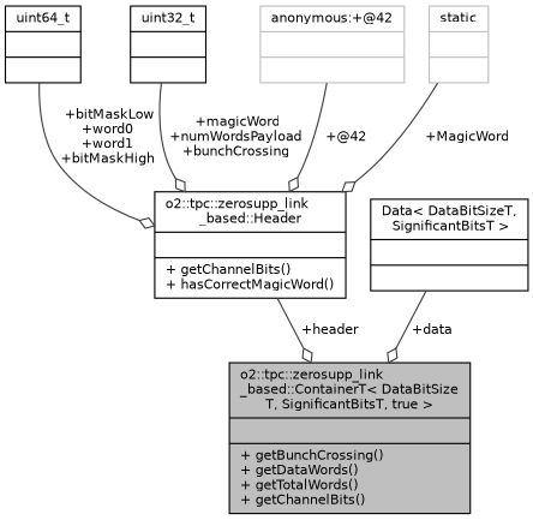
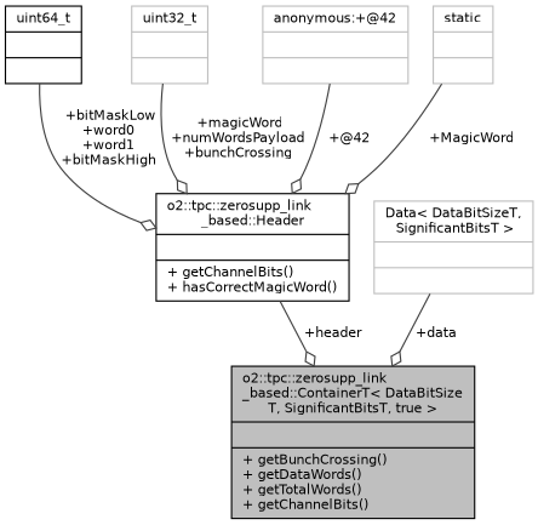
  digraph {
    node [color=black fontname=Helvetica fontsize=10 shape=record]
    edge [arrowhead=odiamond color=grey25 fontname=Helvetica fontsize=10 labelfontname=Helvetica labelfontsize=10 style=solid]
    n1 [fillcolor=grey75 fontcolor=black height=0.2 label="{o2::tpc::zerosupp_link\l_based::ContainerT\< DataBitSize\lT, SignificantBitsT, true \>\n||+ getBunchCrossing()\l+ getDataWords()\l+ getTotalWords()\l+ getChannelBits()\l}" style=filled width=0.4]
    n2 [height=0.2 label="{o2::tpc::zerosupp_link\l_based::Header\n||+ getChannelBits()\l+ hasCorrectMagicWord()\l}" width=0.4]
    n3 [height=0.2 label="{uint64_t\n||}" width=0.4]
-   n4 [height=0.2 label="{uint32_t\n||}" width=0.4]
+   n4 [color=grey75 height=0.2 label="{uint32_t\n||}" width=0.4]
    n5 [color=grey75 height=0.2 label="{anonymous:+@42\n||}" width=0.4]
    n6 [color=grey75 height=0.2 label="{static\n||}" width=0.4]
-   n7 [height=0.2 label="{Data\< DataBitSizeT,\l SignificantBitsT \>\n||}" width=0.4]
+   n7 [color=grey75 height=0.2 label="{Data\< DataBitSizeT,\l SignificantBitsT \>\n||}" width=0.4]
    n2 -> n1 [label=" +header"]
    n3 -> n2 [label=" +bitMaskLow\n+word0\n+word1\n+bitMaskHigh"]
    n4 -> n2 [label=" +magicWord\n+numWordsPayload\n+bunchCrossing"]
    n5 -> n2 [label=" +@42"]
    n6 -> n2 [label=" +MagicWord"]
    n7 -> n1 [label=" +data"]
  }
